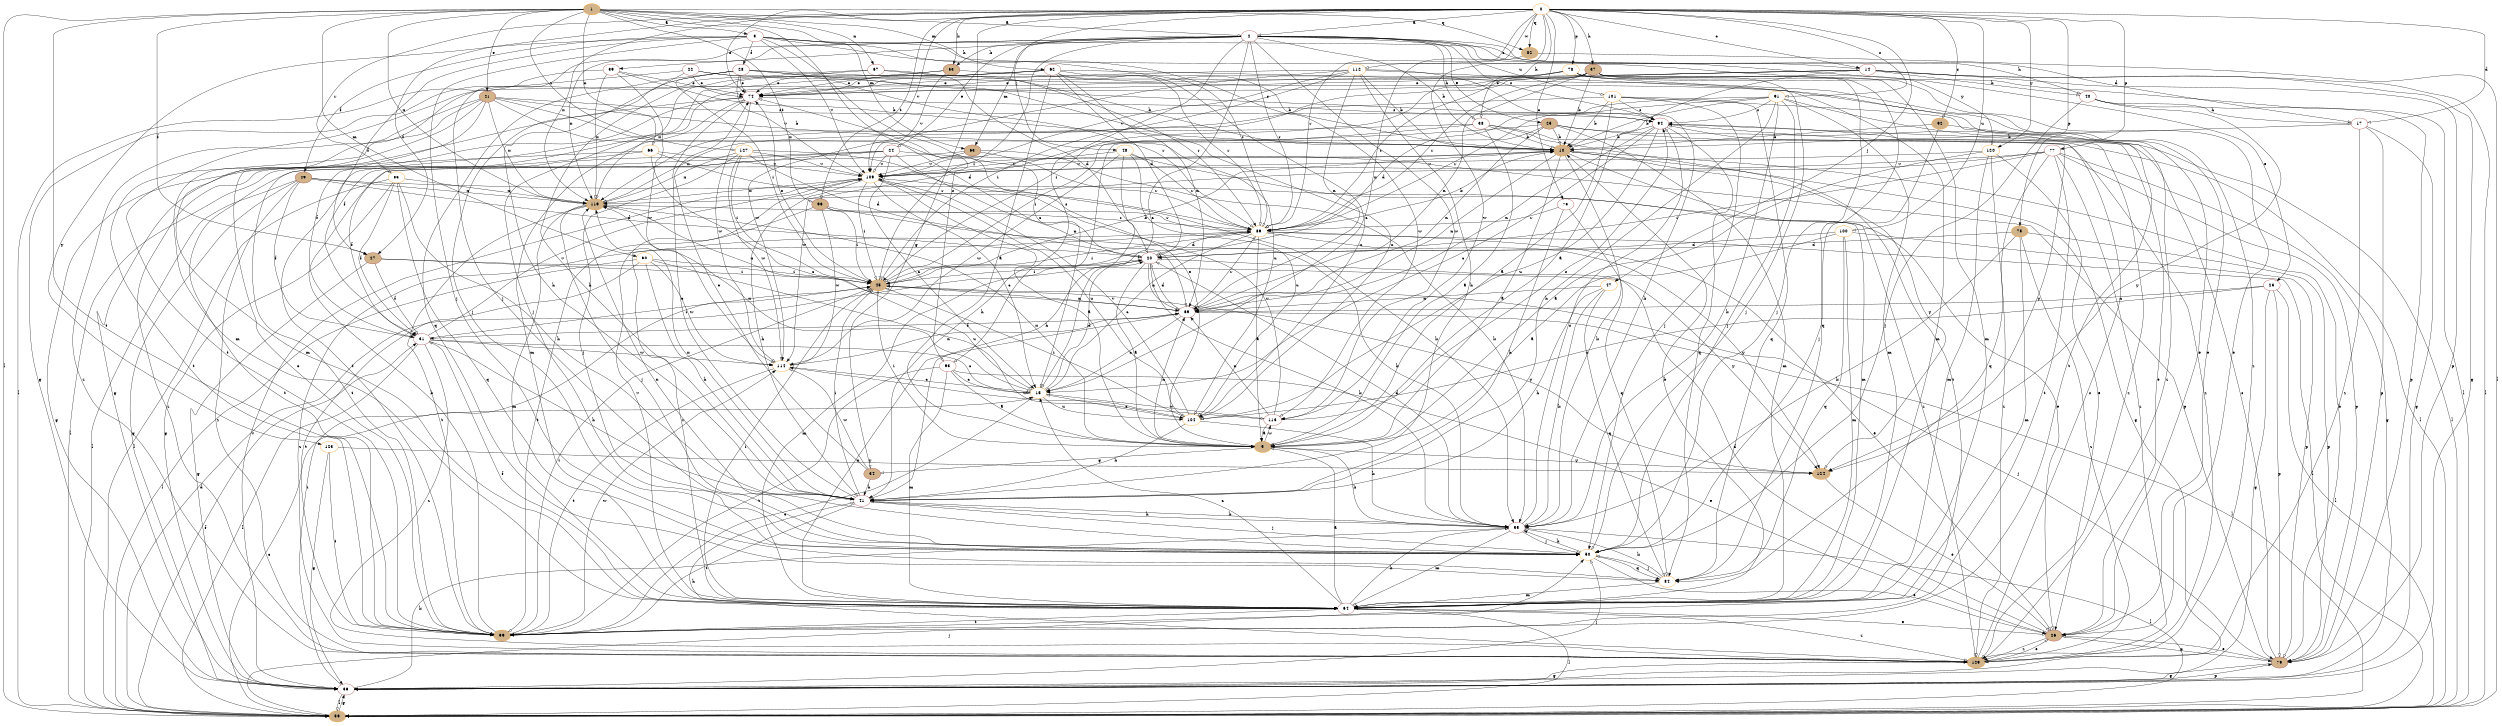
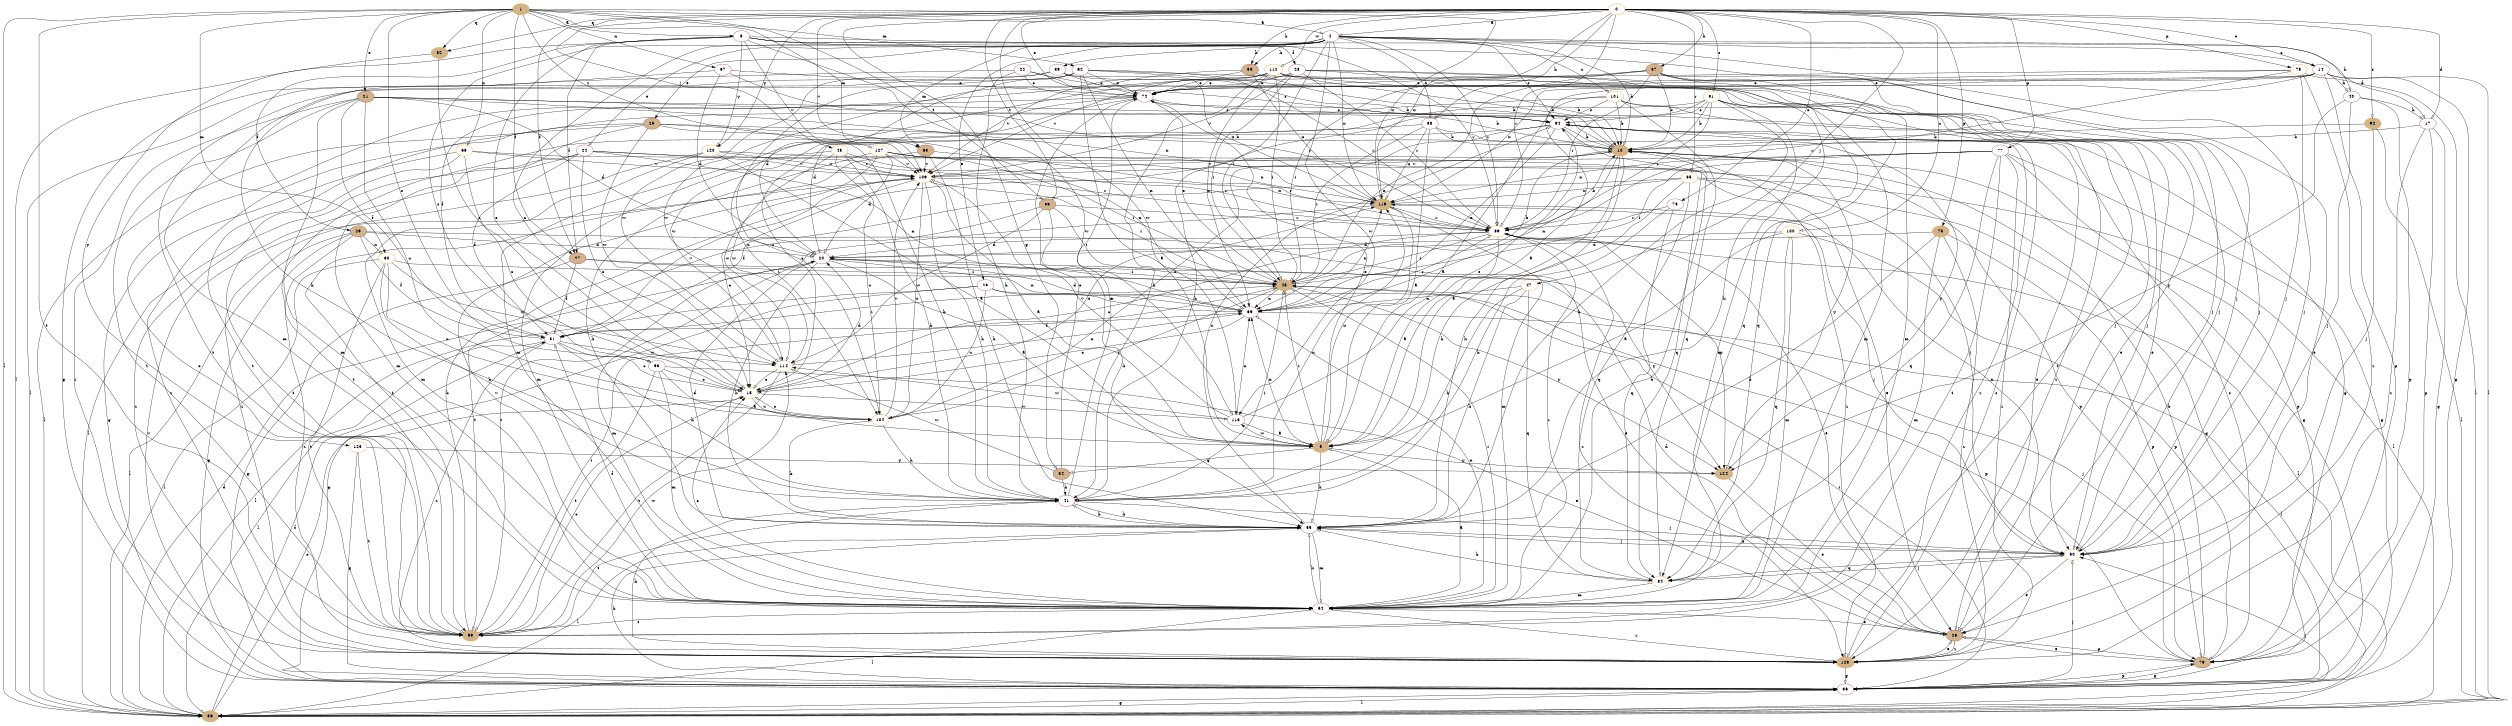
  strict digraph {
    node [color=brown fillcolor=white style=filled]
    edge [arrowhead=onormal]
    0 [color=darkorange]
    2
    14
    17
    27 [fillcolor=tan]
    34 [fillcolor=tan]
    37 [fillcolor=tan]
    38
    47 [color=darkorange]
    48 [color=darkorange]
    53 [fillcolor=tan]
    73
    74
    75 [color=darkorange fillcolor=tan]
    77
    78 [color=darkorange]
    82 [color=darkorange fillcolor=tan]
    85 [color=darkorange]
    89 [color=darkorange]
    91 [color=darkorange]
    92 [color=darkorange fillcolor=tan]
    96 [fillcolor=tan]
    100 [color=darkorange]
    109 [color=darkorange]
    112 [color=darkorange]
    113
    119 [color=darkorange fillcolor=tan]
    120 [color=darkorange]
    63 [fillcolor=tan]
    93
    10 [color=darkorange fillcolor=tan]
    15 [color=darkorange]
    23
    24
    25 [fillcolor=tan]
    39
    40
    45 [color=darkorange fillcolor=tan]
    50 [color=darkorange]
    94
    101 [color=darkorange]
    59 [color=darkorange fillcolor=tan]
    99 [color=darkorange fillcolor=tan]
    5 [color=darkorange fillcolor=tan]
    36
    79 [fillcolor=tan]
    129 [color=darkorange fillcolor=tan]
    124 [color=darkorange fillcolor=tan]
    31
    41
    114 [color=darkorange]
    69
    64
    26 [fillcolor=tan]
    84 [color=darkorange]
    55
    104 [color=darkorange]
    20
    1 [color=darkorange fillcolor=tan]
    3
    21 [fillcolor=tan]
    60 [color=darkorange]
    62
    66 [color=darkorange]
    67
    127 [color=darkorange]
    28
    29 [fillcolor=tan]
    123 [color=darkorange]
    22
    0 -> 2 [label=a]
    0 -> 14 [arrowhead=normal label=c]
    0 -> 17 [label=d]
    0 -> 27 [arrowhead=normal label=f]
    0 -> 34 [label=g]
    0 -> 37 [arrowhead=normal label=h]
    0 -> 38 [label=h]
    0 -> 47 [arrowhead=normal label=j]
    0 -> 48 [arrowhead=normal label=j]
    0 -> 53 [arrowhead=normal label=k]
    0 -> 73 [arrowhead=normal label=o]
    0 -> 74 [arrowhead=normal label=o]
    0 -> 75 [arrowhead=normal label=p]
    0 -> 77 [arrowhead=normal label=p]
    0 -> 78 [arrowhead=normal label=p]
    0 -> 82 [arrowhead=normal label=q]
    0 -> 85 [label=r]
    0 -> 89 [label=r]
    0 -> 91 [label=s]
    0 -> 92 [label=s]
    0 -> 96 [label=t]
    0 -> 100 [label=u]
    0 -> 109 [arrowhead=normal label=v]
    0 -> 112 [label=w]
    0 -> 113 [arrowhead=normal label=w]
    0 -> 119 [arrowhead=normal label=x]
    0 -> 120 [arrowhead=normal label=y]
    2 -> 14 [label=c]
    2 -> 38 [label=h]
    2 -> 53 [arrowhead=normal label=k]
    2 -> 89 [label=r]
    2 -> 113 [arrowhead=normal label=w]
    2 -> 119 [arrowhead=normal label=x]
    2 -> 63 [arrowhead=normal label=m]
    2 -> 93 [label=s]
    2 -> 10 [label=b]
    2 -> 15 [label=c]
    2 -> 23 [arrowhead=normal label=e]
    2 -> 24 [label=e]
    2 -> 25 [arrowhead=normal label=e]
    2 -> 39 [arrowhead=normal label=h]
    2 -> 40 [label=h]
    2 -> 45 [label=i]
    2 -> 50 [label=j]
    2 -> 94 [arrowhead=normal label=s]
    2 -> 101 [label=u]
    14 -> 74 [arrowhead=normal label=o]
    14 -> 119 [arrowhead=normal label=x]
    14 -> 40 [label=h]
    14 -> 59 [arrowhead=normal label=l]
    14 -> 99 [arrowhead=normal label=t]
    14 -> 5 [label=a]
    14 -> 36 [label=g]
    14 -> 79 [label=p]
    17 -> 10 [arrowhead=normal label=b]
    17 -> 36 [arrowhead=normal label=g]
    17 -> 79 [label=p]
    17 -> 129 [label=z]
    27 -> 45 [arrowhead=normal label=i]
    27 -> 36 [arrowhead=normal label=g]
    27 -> 124 [arrowhead=normal label=y]
    27 -> 31 [label=f]
    34 -> 74 [arrowhead=normal label=o]
    34 -> 41 [arrowhead=normal label=h]
    34 -> 114 [label=w]
    37 -> 74 [label=o]
    37 -> 89 [label=r]
    37 -> 10 [arrowhead=normal label=b]
    37 -> 45 [arrowhead=normal label=i]
    37 -> 50 [label=j]
    37 -> 69 [arrowhead=normal label=n]
    37 -> 64 [label=m]
    37 -> 26 [arrowhead=normal label=e]
    37 -> 84 [arrowhead=normal label=q]
    38 -> 119 [label=x]
    38 -> 10 [label=b]
    38 -> 45 [label=i]
    38 -> 99 [label=t]
    38 -> 5 [label=a]
    38 -> 124 [arrowhead=normal label=y]
    47 -> 41 [label=h]
    47 -> 69 [label=n]
    47 -> 84 [label=q]
    47 -> 55 [label=k]
    48 -> 89 [arrowhead=normal label=r]
    48 -> 109 [arrowhead=normal label=v]
    48 -> 41 [label=h]
    48 -> 114 [arrowhead=normal label=w]
    48 -> 64 [label=m]
    48 -> 104 [label=u]
    53 -> 74 [arrowhead=normal label=o]
    53 -> 109 [arrowhead=normal label=v]
    53 -> 119 [label=x]
    53 -> 10 [label=b]
    73 -> 89 [arrowhead=normal label=r]
    73 -> 41 [label=h]
    73 -> 84 [label=q]
    74 -> 94 [arrowhead=normal label=s]
    74 -> 36 [arrowhead=normal label=g]
    74 -> 114 [label=w]
    74 -> 64 [arrowhead=normal label=m]
    75 -> 79 [label=p]
    75 -> 129 [label=z]
    75 -> 64 [arrowhead=normal label=m]
    75 -> 55 [label=k]
    75 -> 20 [label=d]
    77 -> 109 [label=v]
    77 -> 119 [arrowhead=normal label=x]
    77 -> 45 [label=i]
    77 -> 99 [label=t]
    77 -> 36 [label=g]
    77 -> 79 [arrowhead=normal label=p]
    77 -> 129 [label=z]
    77 -> 84 [arrowhead=normal label=q]
    78 -> 74 [label=o]
    78 -> 89 [arrowhead=normal label=r]
    78 -> 50 [label=j]
    78 -> 59 [arrowhead=normal label=l]
    78 -> 129 [label=z]
    78 -> 31 [label=f]
    82 -> 15 [arrowhead=normal label=c]
    82 -> 59 [arrowhead=normal label=l]
    85 -> 119 [label=x]
    85 -> 59 [label=l]
    85 -> 36 [arrowhead=normal label=g]
    85 -> 31 [arrowhead=normal label=f]
    85 -> 41 [label=h]
    85 -> 84 [arrowhead=normal label=q]
    89 -> 10 [arrowhead=normal label=b]
    89 -> 15 [label=c]
    89 -> 45 [label=i]
    89 -> 59 [label=l]
    89 -> 5 [arrowhead=normal label=a]
    89 -> 129 [arrowhead=normal label=z]
    89 -> 124 [arrowhead=normal label=y]
    89 -> 26 [label=e]
    89 -> 20 [label=d]
    91 -> 89 [arrowhead=normal label=r]
    91 -> 10 [arrowhead=normal label=b]
    91 -> 50 [label=j]
    91 -> 94 [arrowhead=normal label=s]
    91 -> 99 [arrowhead=normal label=t]
    91 -> 41 [label=h]
    91 -> 64 [arrowhead=normal label=m]
    91 -> 55 [label=k]
    91 -> 20 [label=d]
    92 -> 10 [arrowhead=normal label=b]
    92 -> 50 [label=j]
    92 -> 59 [arrowhead=normal label=l]
    96 -> 89 [arrowhead=normal label=r]
    96 -> 45 [arrowhead=normal label=i]
    96 -> 99 [label=t]
    96 -> 114 [label=w]
    96 -> 55 [arrowhead=normal label=k]
    100 -> 5 [label=a]
    100 -> 79 [label=p]
    100 -> 64 [arrowhead=normal label=m]
    100 -> 84 [label=q]
    100 -> 20 [arrowhead=normal label=d]
    109 -> 119 [arrowhead=normal label=x]
    109 -> 15 [arrowhead=normal label=c]
    109 -> 45 [label=i]
    109 -> 5 [label=a]
    109 -> 41 [label=h]
    109 -> 104 [label=u]
    112 -> 74 [arrowhead=normal label=o]
    112 -> 109 [arrowhead=normal label=v]
    112 -> 10 [arrowhead=normal label=b]
    112 -> 45 [label=i]
    112 -> 41 [arrowhead=normal label=h]
    112 -> 114 [arrowhead=normal label=w]
    112 -> 69 [arrowhead=normal label=n]
    112 -> 64 [arrowhead=normal label=m]
    112 -> 55 [arrowhead=normal label=k]
    113 -> 109 [label=v]
    113 -> 94 [arrowhead=normal label=s]
    113 -> 5 [arrowhead=normal label=a]
    113 -> 114 [arrowhead=normal label=w]
    113 -> 69 [arrowhead=normal label=n]
    119 -> 89 [label=r]
    119 -> 50 [arrowhead=normal label=j]
    119 -> 99 [label=t]
    119 -> 64 [label=m]
    120 -> 109 [label=v]
    120 -> 5 [label=a]
    120 -> 129 [label=z]
    120 -> 64 [arrowhead=normal label=m]
    120 -> 26 [arrowhead=normal label=e]
    63 -> 89 [label=r]
    63 -> 109 [arrowhead=normal label=v]
    63 -> 99 [arrowhead=normal label=t]
    63 -> 55 [arrowhead=normal label=k]
    93 -> 15 [label=c]
    93 -> 99 [arrowhead=normal label=t]
    93 -> 5 [arrowhead=normal label=a]
    93 -> 64 [arrowhead=normal label=m]
    93 -> 26 [label=e]
    10 -> 109 [label=v]
    10 -> 5 [arrowhead=normal label=a]
    10 -> 36 [label=g]
    10 -> 129 [label=z]
    10 -> 124 [label=y]
    10 -> 69 [arrowhead=normal label=n]
    10 -> 55 [arrowhead=normal label=k]
    15 -> 113 [label=w]
    15 -> 119 [arrowhead=normal label=x]
    15 -> 104 [arrowhead=normal label=u]
    15 -> 20 [arrowhead=normal label=d]
    23 -> 59 [label=l]
    23 -> 36 [label=g]
    23 -> 79 [label=p]
    23 -> 69 [arrowhead=normal label=n]
    23 -> 104 [label=u]
    24 -> 109 [label=v]
    24 -> 15 [arrowhead=normal label=c]
    24 -> 59 [arrowhead=normal label=l]
    24 -> 99 [arrowhead=normal label=t]
    24 -> 79 [arrowhead=normal label=p]
    24 -> 31 [arrowhead=normal label=f]
    24 -> 69 [label=n]
    25 -> 10 [label=b]
    25 -> 59 [label=l]
    25 -> 129 [label=z]
    25 -> 41 [arrowhead=normal label=h]
    25 -> 114 [arrowhead=normal label=w]
    25 -> 69 [label=n]
    25 -> 64 [arrowhead=normal label=m]
    39 -> 74 [arrowhead=normal label=o]
    39 -> 119 [label=x]
    39 -> 10 [label=b]
    39 -> 59 [label=l]
    39 -> 114 [label=w]
    40 -> 17 [label=h]
    40 -> 50 [arrowhead=normal label=j]
    40 -> 79 [arrowhead=normal label=p]
    40 -> 124 [arrowhead=normal label=y]
    45 -> 74 [arrowhead=normal label=o]
    45 -> 10 [arrowhead=normal label=b]
    45 -> 124 [arrowhead=normal label=y]
    45 -> 69 [arrowhead=normal label=n]
    50 -> 119 [arrowhead=normal label=x]
    50 -> 26 [arrowhead=normal label=e]
    50 -> 84 [arrowhead=normal label=q]
    50 -> 55 [arrowhead=normal label=k]
    94 -> 10 [label=b]
    94 -> 15 [arrowhead=normal label=c]
    94 -> 129 [label=z]
    94 -> 69 [arrowhead=normal label=n]
    94 -> 26 [label=e]
    94 -> 84 [arrowhead=normal label=q]
    94 -> 104 [label=u]
    101 -> 10 [arrowhead=normal label=b]
    101 -> 50 [arrowhead=normal label=j]
    101 -> 94 [arrowhead=normal label=s]
    101 -> 99 [label=t]
    101 -> 5 [label=a]
    101 -> 129 [arrowhead=normal label=z]
    101 -> 84 [label=q]
    59 -> 15 [arrowhead=normal label=c]
    59 -> 50 [arrowhead=normal label=j]
    59 -> 36 [arrowhead=normal label=g]
    59 -> 31 [arrowhead=normal label=f]
    59 -> 20 [arrowhead=normal label=d]
    99 -> 74 [label=o]
    99 -> 10 [label=b]
    99 -> 15 [label=c]
    99 -> 45 [label=i]
    99 -> 114 [arrowhead=normal label=w]
    5 -> 34 [label=g]
    5 -> 74 [label=o]
    5 -> 113 [arrowhead=normal label=w]
    5 -> 119 [label=x]
    5 -> 45 [label=i]
    5 -> 124 [arrowhead=normal label=y]
    5 -> 69 [arrowhead=normal label=n]
    5 -> 55 [label=k]
    36 -> 109 [label=v]
    36 -> 45 [arrowhead=normal label=i]
    36 -> 50 [label=j]
    36 -> 59 [label=l]
    36 -> 79 [arrowhead=normal label=p]
    36 -> 55 [label=k]
    79 -> 10 [label=b]
    79 -> 45 [arrowhead=normal label=j]
    79 -> 94 [arrowhead=normal label=s]
    79 -> 36 [label=g]
    79 -> 26 [label=e]
    129 -> 94 [label=s]
    129 -> 36 [label=g]
    129 -> 41 [label=h]
    129 -> 26 [label=e]
    124 -> 26 [label=e]
    31 -> 109 [arrowhead=normal label=v]
    31 -> 15 [label=c]
    31 -> 45 [arrowhead=normal label=i]
    31 -> 59 [label=l]
    31 -> 129 [arrowhead=normal label=z]
    31 -> 41 [arrowhead=normal label=h]
    31 -> 114 [arrowhead=normal label=w]
    41 -> 74 [label=o]
    41 -> 119 [arrowhead=normal label=x]
    41 -> 45 [label=i]
    41 -> 50 [label=j]
    41 -> 99 [label=t]
    41 -> 55 [label=k]
    114 -> 15 [label=c]
    114 -> 99 [label=t]
    114 -> 69 [arrowhead=normal label=n]
    69 -> 89 [label=r]
    69 -> 119 [arrowhead=normal label=x]
    69 -> 15 [arrowhead=normal label=c]
    69 -> 59 [label=l]
    69 -> 31 [arrowhead=normal label=f]
    69 -> 20 [label=d]
    64 -> 89 [arrowhead=normal label=r]
    64 -> 109 [label=v]
    64 -> 10 [arrowhead=normal label=b]
    64 -> 15 [arrowhead=normal label=c]
    64 -> 45 [label=i]
    64 -> 59 [arrowhead=normal label=l]
    64 -> 99 [label=t]
    64 -> 5 [label=a]
    64 -> 129 [label=z]
    64 -> 31 [label=f]
    64 -> 69 [label=n]
    64 -> 26 [label=e]
    64 -> 55 [label=k]
    26 -> 79 [arrowhead=normal label=p]
    26 -> 129 [arrowhead=normal label=z]
    26 -> 20 [label=d]
    84 -> 50 [label=j]
    84 -> 64 [arrowhead=normal label=m]
    84 -> 55 [label=k]
    55 -> 50 [label=j]
    55 -> 94 [label=s]
    55 -> 59 [arrowhead=normal label=l]
    55 -> 41 [label=h]
    55 -> 64 [label=m]
    55 -> 20 [label=d]
    104 -> 109 [arrowhead=normal label=v]
    104 -> 15 [label=c]
    104 -> 45 [label=i]
    104 -> 41 [arrowhead=normal label=h]
    104 -> 55 [arrowhead=normal label=k]
    20 -> 45 [arrowhead=normal label=i]
    20 -> 5 [arrowhead=normal label=a]
    20 -> 69 [label=n]
    20 -> 64 [label=m]
    20 -> 55 [arrowhead=normal label=k]
    1 -> 2 [label=a]
    1 -> 27 [arrowhead=normal label=f]
    1 -> 82 [arrowhead=normal label=q]
    1 -> 96 [label=t]
    1 -> 119 [label=x]
    1 -> 63 [arrowhead=normal label=m]
    1 -> 93 [label=s]
    1 -> 59 [arrowhead=normal label=l]
    1 -> 99 [label=t]
    1 -> 3 [arrowhead=normal label=a]
    1 -> 21 [arrowhead=normal label=e]
    1 -> 60 [arrowhead=normal label=m]
    1 -> 62 [arrowhead=normal label=m]
    1 -> 66 [label=n]
    1 -> 67 [arrowhead=normal label=n]
    1 -> 127 [label=z]
    3 -> 17 [label=d]
    3 -> 27 [arrowhead=normal label=f]
    3 -> 89 [label=r]
    3 -> 109 [arrowhead=normal label=v]
    3 -> 113 [label=w]
    3 -> 120 [label=y]
    3 -> 15 [label=c]
    3 -> 50 [arrowhead=normal label=j]
    3 -> 28 [arrowhead=normal label=f]
    3 -> 29 [arrowhead=normal label=f]
    3 -> 123 [arrowhead=normal label=y]
    21 -> 119 [arrowhead=normal label=x]
    21 -> 10 [label=b]
    21 -> 94 [arrowhead=normal label=s]
    21 -> 99 [label=t]
    21 -> 129 [label=z]
    21 -> 31 [arrowhead=normal label=f]
    21 -> 64 [label=m]
    21 -> 104 [label=u]
    21 -> 20 [label=d]
    60 -> 45 [label=i]
    60 -> 59 [arrowhead=normal label=l]
-   60 -> 99 [label=t]
+   60 -> 99 [arrowhead=normal label=t]
    60 -> 41 [label=h]
    60 -> 114 [arrowhead=normal label=w]
    60 -> 104 [arrowhead=normal label=u]
    62 -> 74 [arrowhead=normal label=o]
    62 -> 89 [label=r]
    62 -> 50 [label=j]
    62 -> 5 [arrowhead=normal label=a]
    62 -> 69 [arrowhead=normal label=n]
    62 -> 64 [label=m]
    62 -> 26 [label=e]
    62 -> 104 [arrowhead=normal label=u]
    62 -> 20 [label=d]
    66 -> 89 [arrowhead=normal label=r]
    66 -> 109 [arrowhead=normal label=v]
    66 -> 15 [label=c]
    66 -> 36 [label=g]
    66 -> 129 [arrowhead=normal label=z]
    67 -> 74 [arrowhead=normal label=o]
    67 -> 89 [arrowhead=normal label=r]
    67 -> 41 [arrowhead=normal label=h]
    67 -> 20 [label=d]
    127 -> 109 [arrowhead=normal label=v]
    127 -> 119 [label=x]
    127 -> 45 [arrowhead=normal label=i]
    127 -> 50 [arrowhead=normal label=j]
    127 -> 114 [label=w]
    127 -> 55 [arrowhead=normal label=k]
    127 -> 20 [label=d]
    28 -> 74 [label=o]
    28 -> 89 [label=r]
    28 -> 109 [label=v]
    28 -> 10 [arrowhead=normal label=b]
    28 -> 45 [arrowhead=normal label=i]
    28 -> 50 [arrowhead=normal label=j]
    28 -> 84 [arrowhead=normal label=q]
    28 -> 104 [arrowhead=normal label=u]
-   29 -> 119 [label=x]
+   29 -> 60 [label=x]
    29 -> 59 [arrowhead=normal label=l]
    29 -> 36 [arrowhead=normal label=g]
    29 -> 129 [label=z]
    29 -> 31 [label=f]
    29 -> 26 [label=e]
    29 -> 20 [label=d]
    123 -> 99 [label=t]
    123 -> 36 [arrowhead=normal label=g]
    123 -> 124 [label=y]
    22 -> 74 [arrowhead=normal label=o]
    22 -> 94 [label=s]
    22 -> 36 [label=g]
    22 -> 41 [label=h]
    22 -> 26 [label=e]
  }
